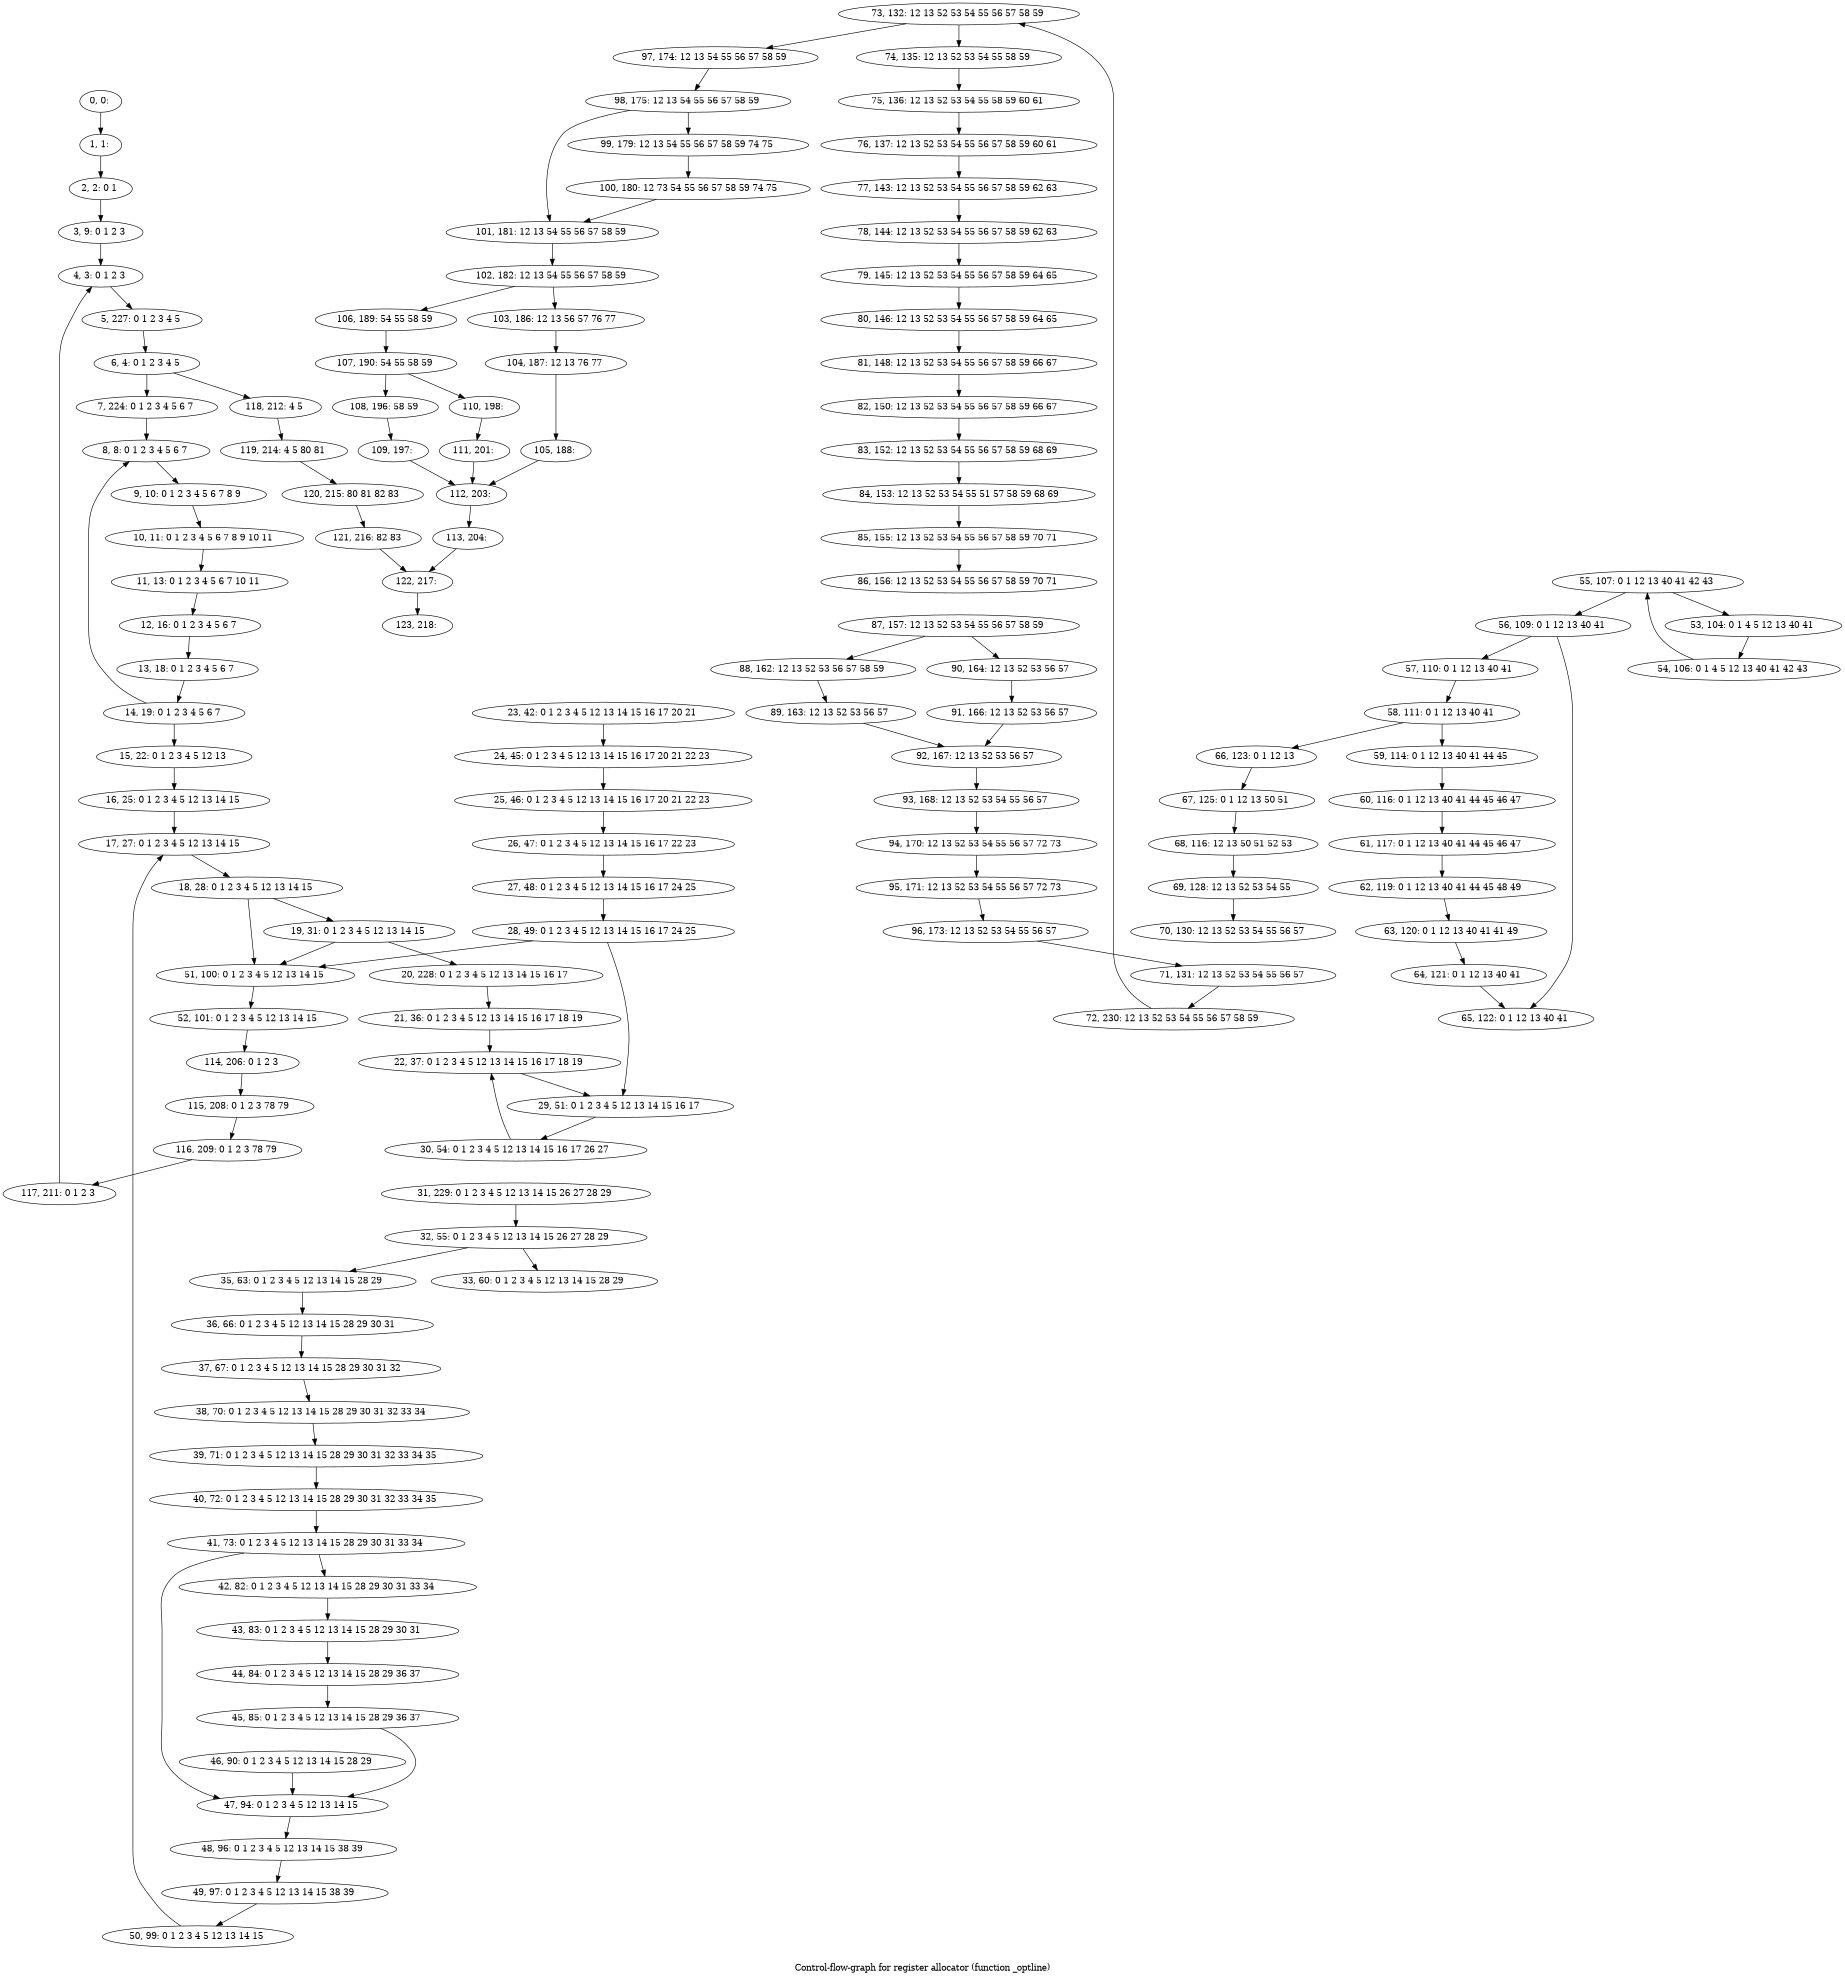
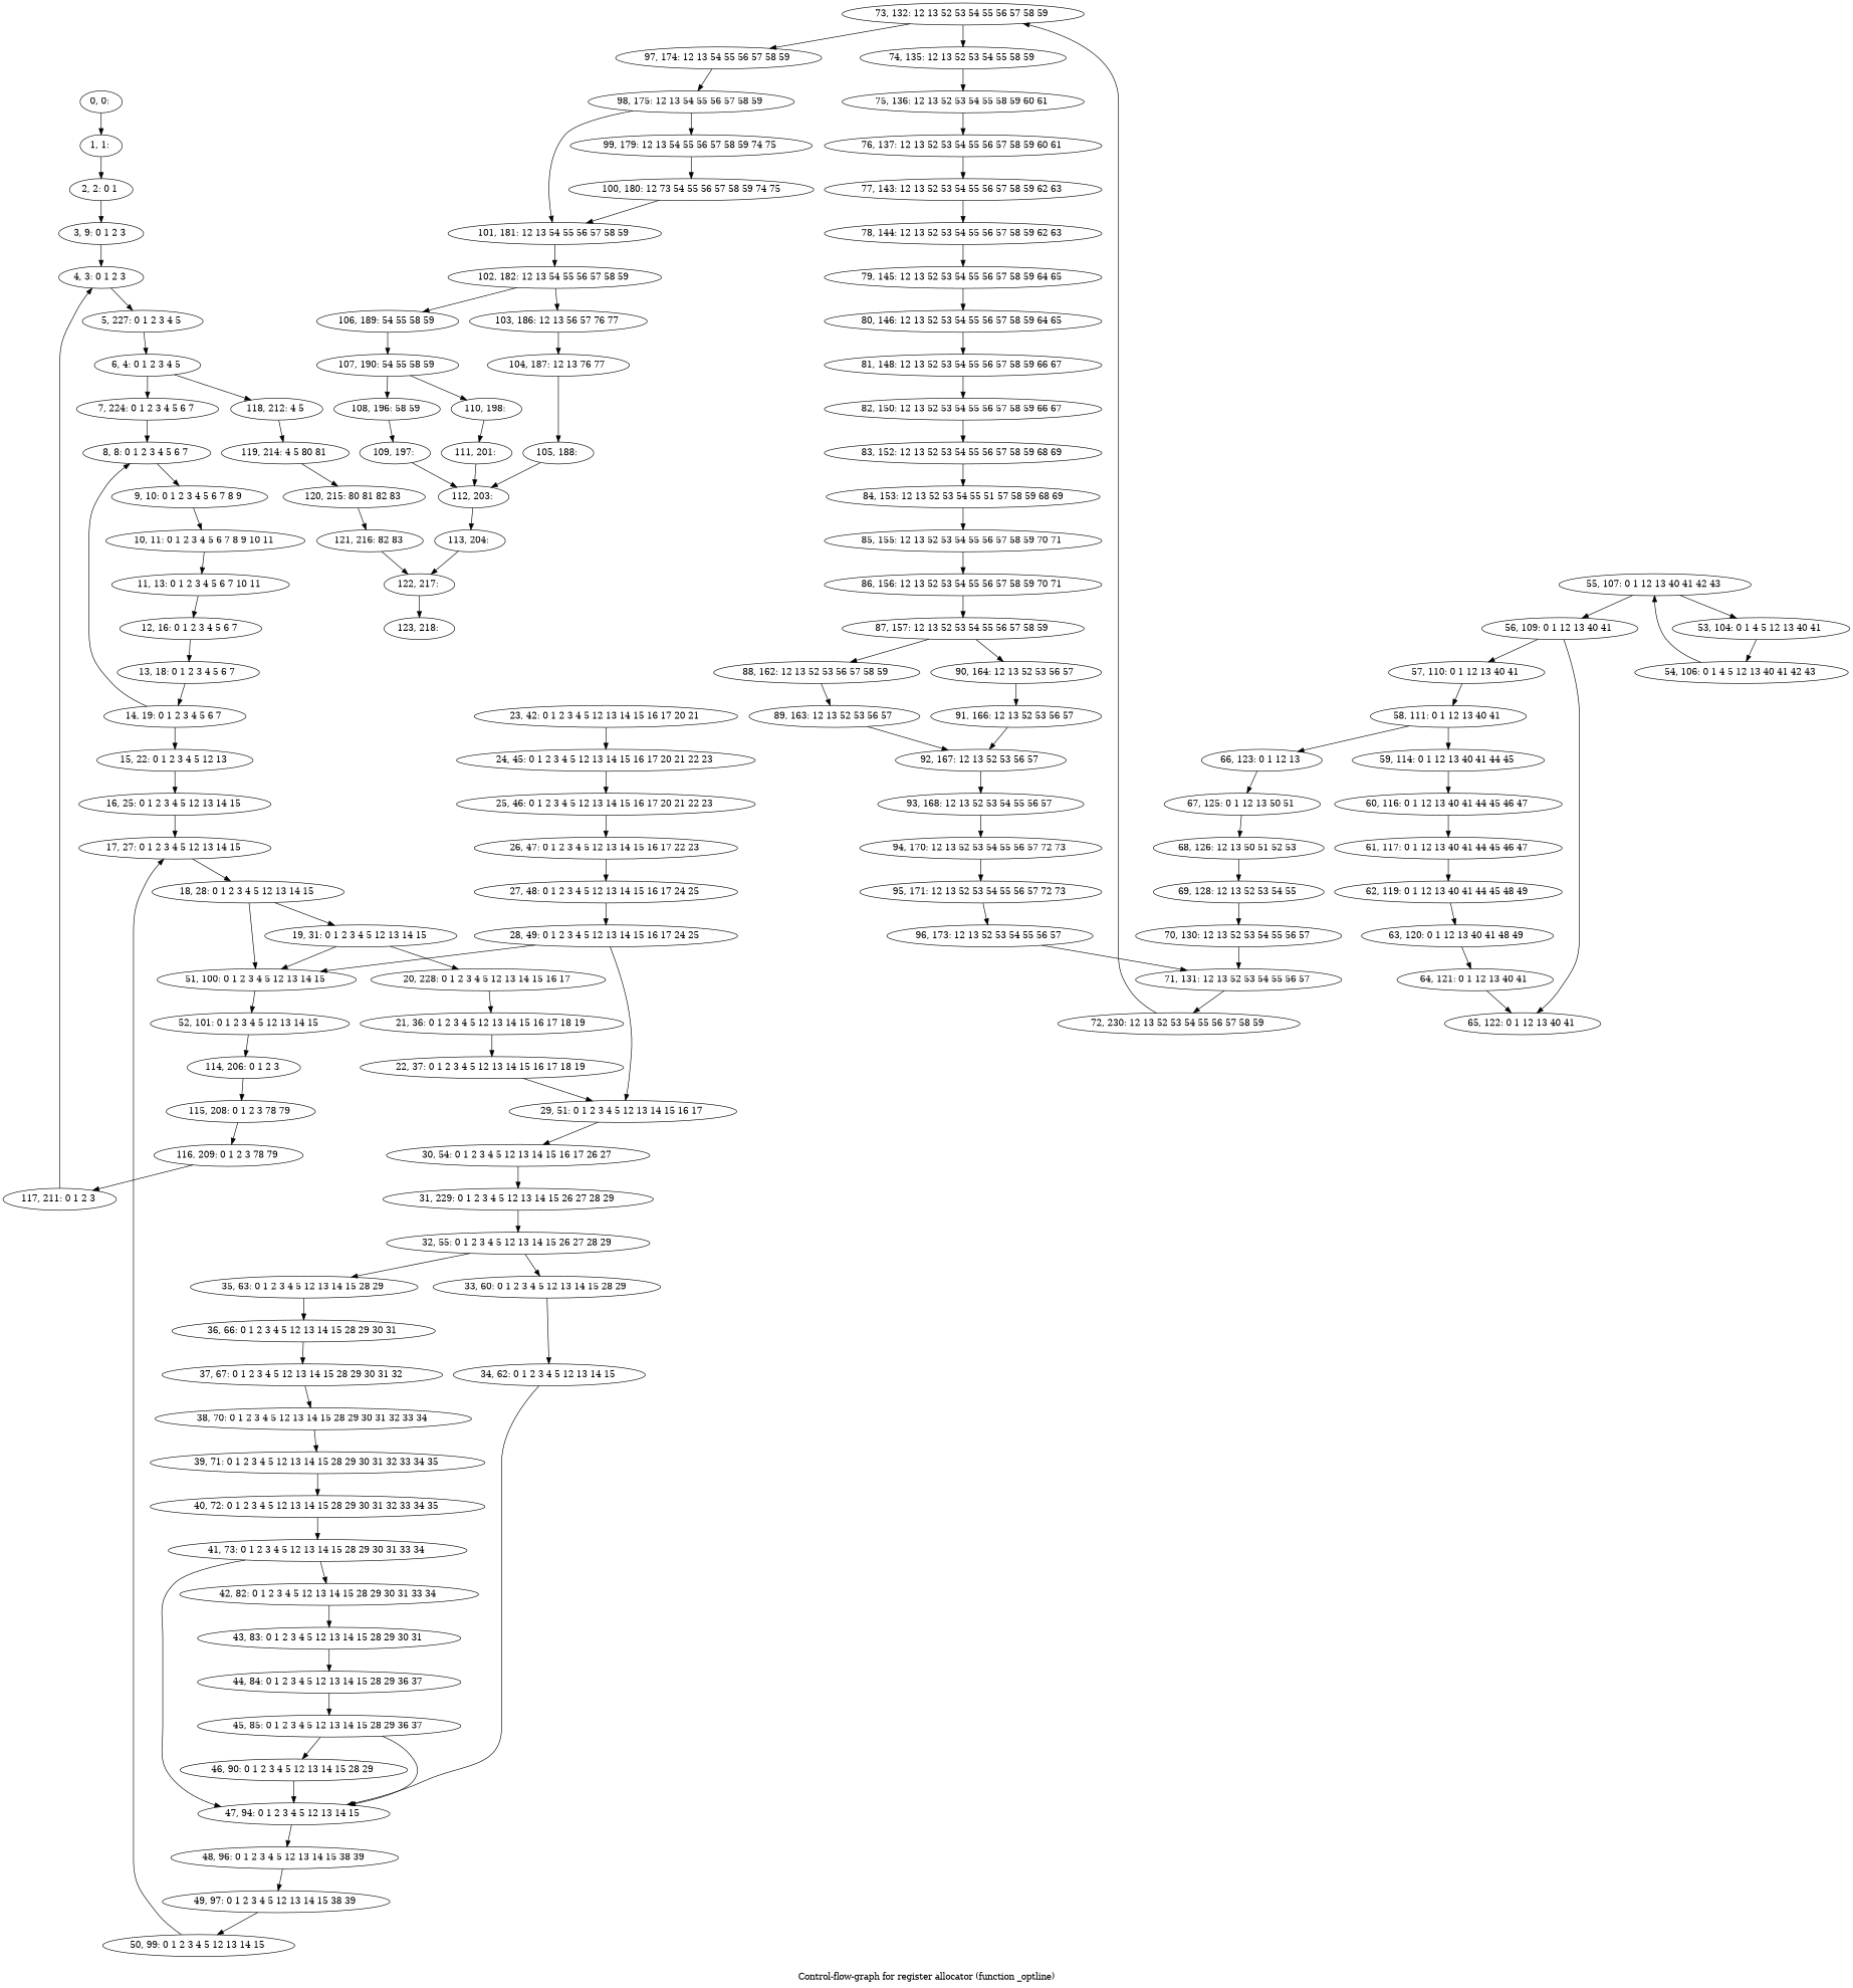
  digraph {
    label="Control-flow-graph for register allocator (function _optline)"
    n1 [label="0, 0: "]
    n2 [label="1, 1: "]
    n3 [label="2, 2: 0 1 "]
    n4 [label="3, 9: 0 1 2 3 "]
    n5 [label="4, 3: 0 1 2 3 "]
    n6 [label="5, 227: 0 1 2 3 4 5 "]
    n7 [label="6, 4: 0 1 2 3 4 5 "]
    n8 [label="7, 224: 0 1 2 3 4 5 6 7 "]
    n9 [label="118, 212: 4 5 "]
    n10 [label="8, 8: 0 1 2 3 4 5 6 7 "]
    n11 [label="119, 214: 4 5 80 81 "]
    n12 [label="9, 10: 0 1 2 3 4 5 6 7 8 9 "]
    n13 [label="10, 11: 0 1 2 3 4 5 6 7 8 9 10 11 "]
    n14 [label="11, 13: 0 1 2 3 4 5 6 7 10 11 "]
    n15 [label="12, 16: 0 1 2 3 4 5 6 7 "]
    n16 [label="13, 18: 0 1 2 3 4 5 6 7 "]
    n17 [label="14, 19: 0 1 2 3 4 5 6 7 "]
    n18 [label="15, 22: 0 1 2 3 4 5 12 13 "]
    n19 [label="16, 25: 0 1 2 3 4 5 12 13 14 15 "]
    n20 [label="17, 27: 0 1 2 3 4 5 12 13 14 15 "]
    n21 [label="18, 28: 0 1 2 3 4 5 12 13 14 15 "]
    n22 [label="19, 31: 0 1 2 3 4 5 12 13 14 15 "]
    n23 [label="51, 100: 0 1 2 3 4 5 12 13 14 15 "]
    n24 [label="20, 228: 0 1 2 3 4 5 12 13 14 15 16 17 "]
    n25 [label="52, 101: 0 1 2 3 4 5 12 13 14 15 "]
    n26 [label="21, 36: 0 1 2 3 4 5 12 13 14 15 16 17 18 19 "]
    n27 [label="22, 37: 0 1 2 3 4 5 12 13 14 15 16 17 18 19 "]
    n28 [label="29, 51: 0 1 2 3 4 5 12 13 14 15 16 17 "]
    n29 [label="23, 42: 0 1 2 3 4 5 12 13 14 15 16 17 20 21 "]
    n30 [label="24, 45: 0 1 2 3 4 5 12 13 14 15 16 17 20 21 22 23 "]
    n31 [label="30, 54: 0 1 2 3 4 5 12 13 14 15 16 17 26 27 "]
    n32 [label="25, 46: 0 1 2 3 4 5 12 13 14 15 16 17 20 21 22 23 "]
    n33 [label="26, 47: 0 1 2 3 4 5 12 13 14 15 16 17 22 23 "]
    n34 [label="27, 48: 0 1 2 3 4 5 12 13 14 15 16 17 24 25 "]
    n35 [label="28, 49: 0 1 2 3 4 5 12 13 14 15 16 17 24 25 "]
    n36 [label="31, 229: 0 1 2 3 4 5 12 13 14 15 26 27 28 29 "]
    n37 [label="32, 55: 0 1 2 3 4 5 12 13 14 15 26 27 28 29 "]
    n38 [label="33, 60: 0 1 2 3 4 5 12 13 14 15 28 29 "]
    n39 [label="35, 63: 0 1 2 3 4 5 12 13 14 15 28 29 "]
+   n40 [label="34, 62: 0 1 2 3 4 5 12 13 14 15 "]
    n41 [label="36, 66: 0 1 2 3 4 5 12 13 14 15 28 29 30 31 "]
    n42 [label="47, 94: 0 1 2 3 4 5 12 13 14 15 "]
    n43 [label="48, 96: 0 1 2 3 4 5 12 13 14 15 38 39 "]
    n44 [label="37, 67: 0 1 2 3 4 5 12 13 14 15 28 29 30 31 32 "]
    n45 [label="38, 70: 0 1 2 3 4 5 12 13 14 15 28 29 30 31 32 33 34 "]
    n46 [label="39, 71: 0 1 2 3 4 5 12 13 14 15 28 29 30 31 32 33 34 35 "]
    n47 [label="40, 72: 0 1 2 3 4 5 12 13 14 15 28 29 30 31 32 33 34 35 "]
    n48 [label="41, 73: 0 1 2 3 4 5 12 13 14 15 28 29 30 31 33 34 "]
    n49 [label="42, 82: 0 1 2 3 4 5 12 13 14 15 28 29 30 31 33 34 "]
    n50 [label="43, 83: 0 1 2 3 4 5 12 13 14 15 28 29 30 31 "]
    n51 [label="44, 84: 0 1 2 3 4 5 12 13 14 15 28 29 36 37 "]
    n52 [label="45, 85: 0 1 2 3 4 5 12 13 14 15 28 29 36 37 "]
    n53 [label="46, 90: 0 1 2 3 4 5 12 13 14 15 28 29 "]
    n54 [label="49, 97: 0 1 2 3 4 5 12 13 14 15 38 39 "]
    n55 [label="50, 99: 0 1 2 3 4 5 12 13 14 15 "]
    n56 [label="114, 206: 0 1 2 3 "]
    n57 [label="53, 104: 0 1 4 5 12 13 40 41 "]
    n58 [label="54, 106: 0 1 4 5 12 13 40 41 42 43 "]
    n59 [label="115, 208: 0 1 2 3 78 79 "]
    n60 [label="55, 107: 0 1 12 13 40 41 42 43 "]
    n61 [label="56, 109: 0 1 12 13 40 41 "]
    n62 [label="57, 110: 0 1 12 13 40 41 "]
    n63 [label="65, 122: 0 1 12 13 40 41 "]
    n64 [label="58, 111: 0 1 12 13 40 41 "]
    n65 [label="59, 114: 0 1 12 13 40 41 44 45 "]
    n66 [label="66, 123: 0 1 12 13 "]
    n67 [label="60, 116: 0 1 12 13 40 41 44 45 46 47 "]
    n68 [label="67, 125: 0 1 12 13 50 51 "]
    n69 [label="61, 117: 0 1 12 13 40 41 44 45 46 47 "]
    n70 [label="62, 119: 0 1 12 13 40 41 44 45 48 49 "]
-   n71 [label="63, 120: 0 1 12 13 40 41 41 49"]
+   n71 [label="63, 120: 0 1 12 13 40 41 48 49 "]
    n72 [label="64, 121: 0 1 12 13 40 41 "]
-   n73 [label="68, 116: 12 13 50 51 52 53"]
+   n73 [label="68, 126: 12 13 50 51 52 53 "]
    n74 [label="69, 128: 12 13 52 53 54 55 "]
    n75 [label="70, 130: 12 13 52 53 54 55 56 57 "]
    n76 [label="71, 131: 12 13 52 53 54 55 56 57 "]
    n77 [label="72, 230: 12 13 52 53 54 55 56 57 58 59 "]
    n78 [label="73, 132: 12 13 52 53 54 55 56 57 58 59 "]
    n79 [label="74, 135: 12 13 52 53 54 55 58 59 "]
    n80 [label="97, 174: 12 13 54 55 56 57 58 59 "]
    n81 [label="75, 136: 12 13 52 53 54 55 58 59 60 61 "]
    n82 [label="98, 175: 12 13 54 55 56 57 58 59 "]
    n83 [label="76, 137: 12 13 52 53 54 55 56 57 58 59 60 61 "]
    n84 [label="77, 143: 12 13 52 53 54 55 56 57 58 59 62 63 "]
    n85 [label="78, 144: 12 13 52 53 54 55 56 57 58 59 62 63 "]
    n86 [label="79, 145: 12 13 52 53 54 55 56 57 58 59 64 65 "]
    n87 [label="80, 146: 12 13 52 53 54 55 56 57 58 59 64 65 "]
    n88 [label="81, 148: 12 13 52 53 54 55 56 57 58 59 66 67 "]
    n89 [label="82, 150: 12 13 52 53 54 55 56 57 58 59 66 67 "]
    n90 [label="83, 152: 12 13 52 53 54 55 56 57 58 59 68 69 "]
    n91 [label="84, 153: 12 13 52 53 54 55 51 57 58 59 68 69"]
    n92 [label="85, 155: 12 13 52 53 54 55 56 57 58 59 70 71 "]
    n93 [label="86, 156: 12 13 52 53 54 55 56 57 58 59 70 71 "]
    n94 [label="87, 157: 12 13 52 53 54 55 56 57 58 59 "]
    n95 [label="88, 162: 12 13 52 53 56 57 58 59 "]
    n96 [label="90, 164: 12 13 52 53 56 57 "]
    n97 [label="89, 163: 12 13 52 53 56 57 "]
    n98 [label="91, 166: 12 13 52 53 56 57 "]
    n99 [label="92, 167: 12 13 52 53 56 57 "]
    n100 [label="93, 168: 12 13 52 53 54 55 56 57 "]
    n101 [label="94, 170: 12 13 52 53 54 55 56 57 72 73 "]
    n102 [label="95, 171: 12 13 52 53 54 55 56 57 72 73 "]
    n103 [label="96, 173: 12 13 52 53 54 55 56 57 "]
    n104 [label="99, 179: 12 13 54 55 56 57 58 59 74 75 "]
    n105 [label="101, 181: 12 13 54 55 56 57 58 59 "]
    n106 [label="100, 180: 12 73 54 55 56 57 58 59 74 75"]
    n107 [label="102, 182: 12 13 54 55 56 57 58 59 "]
    n108 [label="103, 186: 12 13 56 57 76 77 "]
    n109 [label="106, 189: 54 55 58 59 "]
    n110 [label="104, 187: 12 13 76 77 "]
    n111 [label="107, 190: 54 55 58 59 "]
    n112 [label="105, 188: "]
    n113 [label="112, 203: "]
    n114 [label="113, 204: "]
    n115 [label="108, 196: 58 59 "]
    n116 [label="110, 198: "]
    n117 [label="109, 197: "]
    n118 [label="111, 201: "]
    n119 [label="122, 217: "]
    n120 [label="123, 218: "]
    n121 [label="116, 209: 0 1 2 3 78 79 "]
    n122 [label="117, 211: 0 1 2 3 "]
    n123 [label="120, 215: 80 81 82 83 "]
    n124 [label="121, 216: 82 83 "]
    n1 -> n2
    n2 -> n3
    n3 -> n4
    n4 -> n5
    n5 -> n6
    n6 -> n7
    n7 -> n8
    n7 -> n9
    n8 -> n10
    n9 -> n11
    n10 -> n12
    n11 -> n123
    n12 -> n13
    n13 -> n14
    n14 -> n15
    n15 -> n16
    n16 -> n17
    n17 -> n10
    n17 -> n18
    n18 -> n19
    n19 -> n20
    n20 -> n21
    n21 -> n22
    n21 -> n23
    n22 -> n23
    n22 -> n24
    n23 -> n25
    n24 -> n26
    n25 -> n56
    n26 -> n27
    n27 -> n28
    n28 -> n31
    n29 -> n30
    n30 -> n32
-   n31 -> n27
+   n31 -> n36
    n32 -> n33
    n33 -> n34
    n34 -> n35
    n35 -> n23
    n35 -> n28
    n36 -> n37
    n37 -> n38
    n37 -> n39
+   n38 -> n40
    n39 -> n41
+   n40 -> n42
    n41 -> n44
    n42 -> n43
    n43 -> n54
    n44 -> n45
    n45 -> n46
    n46 -> n47
    n47 -> n48
    n48 -> n42
    n48 -> n49
    n49 -> n50
    n50 -> n51
    n51 -> n52
    n52 -> n42
+   n52 -> n53
    n53 -> n42
    n54 -> n55
    n55 -> n20
    n56 -> n59
    n57 -> n58
    n58 -> n60
    n59 -> n121
    n60 -> n57
    n60 -> n61
    n61 -> n62
    n61 -> n63
    n62 -> n64
    n64 -> n65
    n64 -> n66
    n65 -> n67
    n66 -> n68
    n67 -> n69
    n68 -> n73
    n69 -> n70
    n70 -> n71
    n71 -> n72
    n72 -> n63
    n73 -> n74
    n74 -> n75
+   n75 -> n76
    n76 -> n77
    n77 -> n78
    n78 -> n79
    n78 -> n80
    n79 -> n81
    n80 -> n82
    n81 -> n83
    n82 -> n104
    n82 -> n105
    n83 -> n84
    n84 -> n85
    n85 -> n86
    n86 -> n87
    n87 -> n88
    n88 -> n89
    n89 -> n90
    n90 -> n91
    n91 -> n92
    n92 -> n93
+   n93 -> n94
    n94 -> n95
    n94 -> n96
    n95 -> n97
    n96 -> n98
    n97 -> n99
    n98 -> n99
    n99 -> n100
    n100 -> n101
    n101 -> n102
    n102 -> n103
    n103 -> n76
    n104 -> n106
    n105 -> n107
    n106 -> n105
    n107 -> n108
    n107 -> n109
    n108 -> n110
    n109 -> n111
    n110 -> n112
    n111 -> n115
    n111 -> n116
    n112 -> n113
    n113 -> n114
    n114 -> n119
    n115 -> n117
    n116 -> n118
    n117 -> n113
    n118 -> n113
    n119 -> n120
    n121 -> n122
    n122 -> n5
    n123 -> n124
    n124 -> n119
  }
